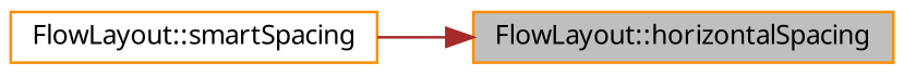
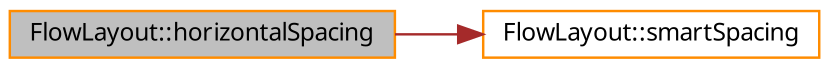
  digraph {
    rankdir=LR
    fontname="Noto Sans"
    node [color=darkorange fontname="Noto Sans" fontsize=10 shape=record style=filled]
    n1 [fillcolor=grey75 fontcolor=black height=0.2 label="FlowLayout::horizontalSpacing" width=0.4]
    n2 [fillcolor=white height=0.2 label="FlowLayout::smartSpacing" width=0.4]
-   n2 -> n1 [color=brown fontname="Noto Sans" fontsize=10 labelfontname=Helvetica labelfontsize=10 style=solid]
+   n1 -> n2 [color=brown fontname="Noto Sans" fontsize=10 labelfontname=Helvetica labelfontsize=10 style=solid]
  }
